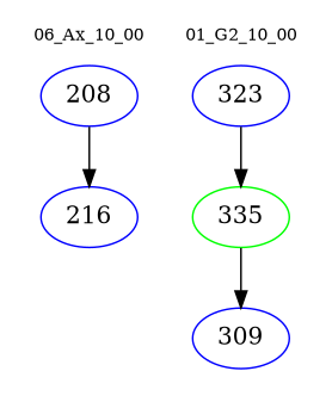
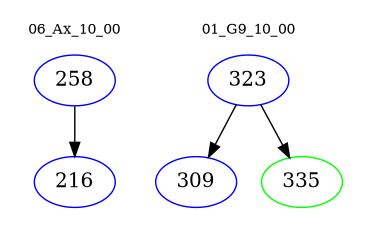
  digraph {
    node [color=blue]
    edge [color=black]
-   n1 [label=208]
+   n1 [label=258]
    n2 [label=216]
    n3 [label=323]
    n4 [label=309]
    n5 [color=green label=335]
    subgraph cluster_1 {
      color=white
      fontsize=10
      label="06_Ax_10_00"
      n1
      n2
    }
    subgraph cluster_2 {
      color=white
      fontsize=10
-     label="01_G2_10_00"
+     label="01_G9_10_00"
      n3
      n4
      n5
    }
    n1 -> n2
-   n5 -> n4
+   n3 -> n4
    n3 -> n5
  }
